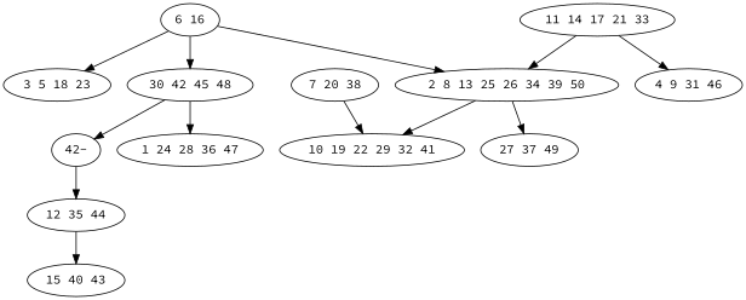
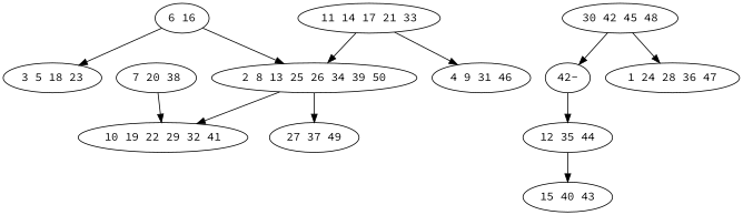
  digraph {
    fontname="Source Code Pro"
    node [fontname="Source Code Pro"]
    edge [fontname="Source Code Pro"]
    n1 [label="6 16"]
    n2 [label="3 5 18 23"]
    n3 [label="2 8 13 25 26 34 39 50"]
    n4 [label="30 42 45 48"]
    n5 [label="10 19 22 29 32 41"]
    n6 [label="27 37 49"]
    n7 [label="42-"]
    n8 [label="1 24 28 36 47"]
    n9 [label="11 14 17 21 33"]
    n10 [label="4 9 31 46"]
    n11 [label="7 20 38"]
    n12 [label="12 35 44"]
    n13 [label="15 40 43"]
    n1 -> n2
    n1 -> n3
-   n1 -> n4
    n3 -> n5
    n3 -> n6
    n4 -> n7
    n4 -> n8
    n7 -> n12
    n9 -> n3
    n9 -> n10
    n11 -> n5
    n12 -> n13
  }
